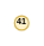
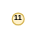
  <mxCell id="0" />
  <mxCell id="1" parent="0" />
  <mxCell id="2" value="" style="group;fontStyle=1" parent="1" vertex="1" connectable="0"><mxGeometry x="20" y="20" width="20" height="21" as="geometry" /></mxCell>
  <mxCell id="3" value="" style="ellipse;whiteSpace=wrap;html=1;aspect=fixed;fillColor=#fff2cc;strokeColor=#d6b656;strokeWidth=2;fontStyle=1" parent="2" vertex="1"><mxGeometry y="1" width="20" height="20" as="geometry" /></mxCell>
- <mxCell id="4" value="41" style="text;html=1;strokeColor=none;fillColor=none;align=center;verticalAlign=middle;whiteSpace=wrap;rounded=0;fontStyle=1" parent="2" vertex="1"><mxGeometry x="5" width="10" height="20" as="geometry" /></mxCell>
+ <mxCell id="4" value="11" style="text;html=1;strokeColor=none;fillColor=none;align=center;verticalAlign=middle;whiteSpace=wrap;rounded=0;fontStyle=1" parent="2" vertex="1"><mxGeometry x="5" width="10" height="20" as="geometry" /></mxCell>
